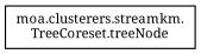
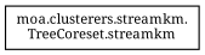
  digraph {
    rankdir=LR
    fontname="Noto Serif"
-   n1 [color=black fillcolor=white fontname="Noto Serif" fontsize=10 height=0.2 label="moa.clusterers.streamkm.\lTreeCoreset.treeNode" shape=record style=filled width=0.4]
+   n1 [color=black fillcolor=white fontname="Noto Serif" fontsize=10 height=0.2 label="moa.clusterers.streamkm.\lTreeCoreset.streamkm" shape=record style=filled width=0.4]
  }
